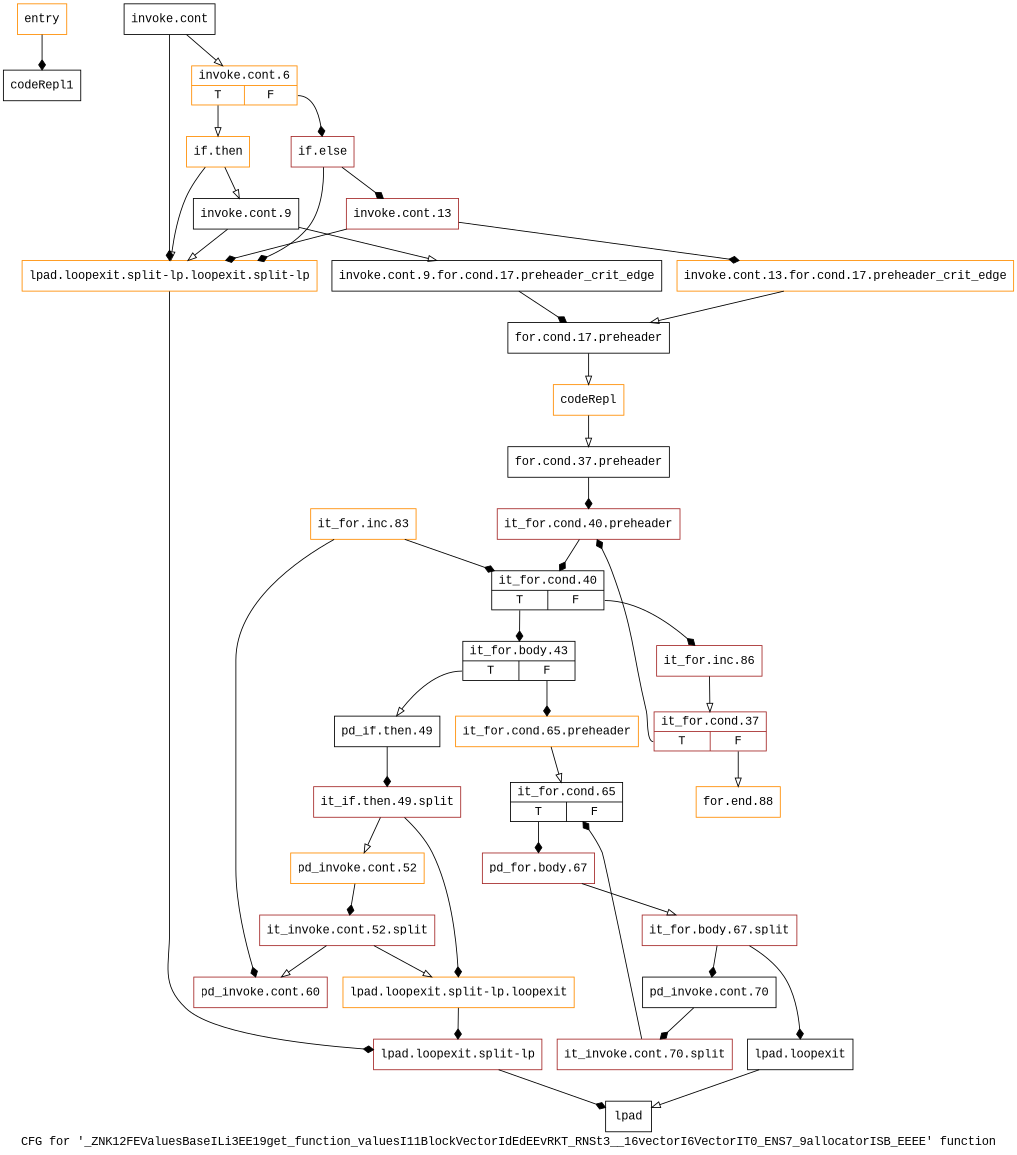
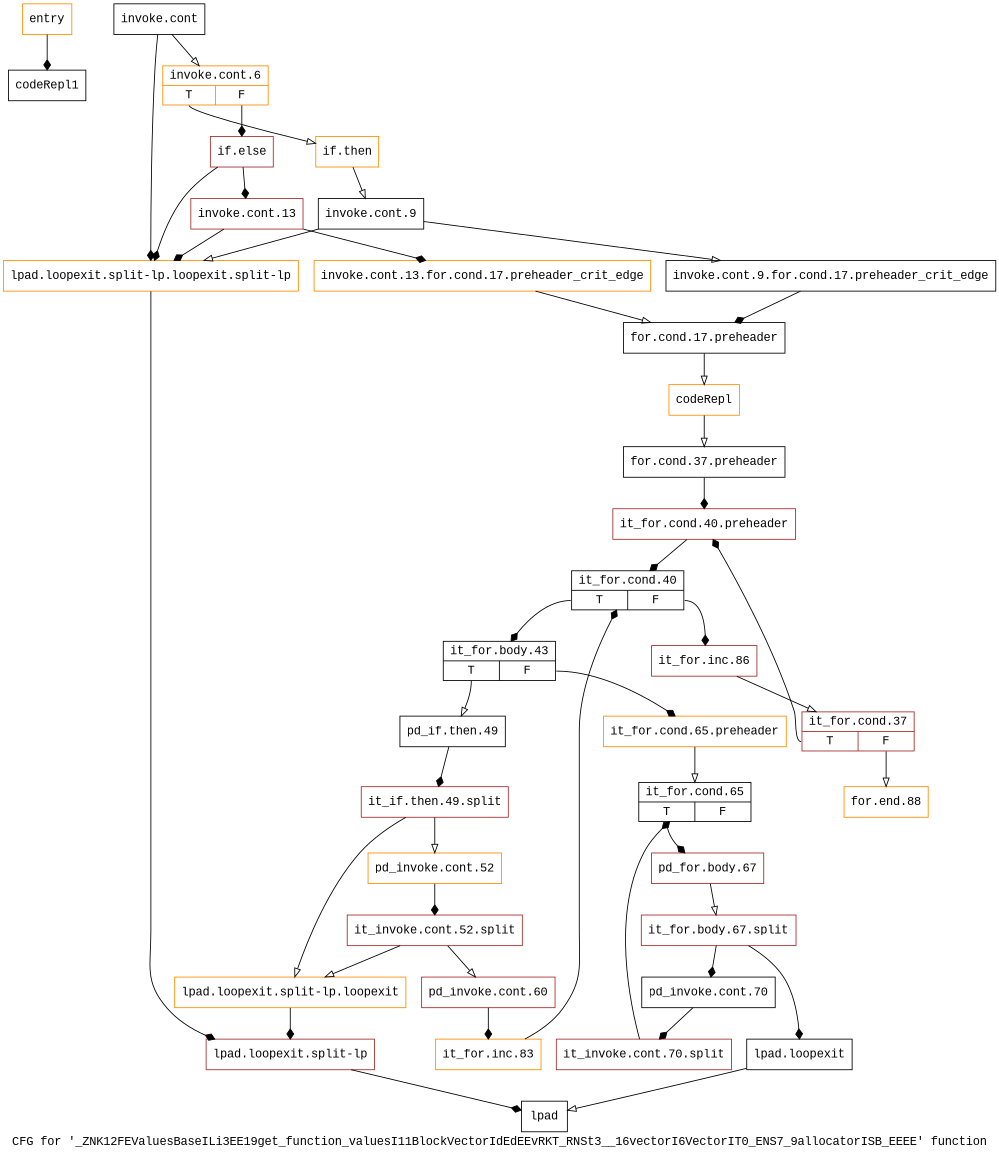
  digraph {
    fontname="Liberation Mono"
    label="CFG for '_ZNK12FEValuesBaseILi3EE19get_function_valuesI11BlockVectorIdEdEEvRKT_RNSt3__16vectorI6VectorIT0_ENS7_9allocatorISB_EEEE' function"
    node [color=black fontname="Liberation Mono" shape=record]
    edge [arrowhead=diamond fontname="Liberation Mono"]
    n1 [color=darkorange label="{entry}"]
    n2 [label="{codeRepl1}"]
    n3 [label="{invoke.cont}"]
    n4 [color=darkorange label="{lpad.loopexit.split-lp.loopexit.split-lp}"]
    n5 [color=darkorange label="{invoke.cont.6|{<s0>T|<s1>F}}"]
    n6 [color=brown label="{lpad.loopexit.split-lp}"]
    n7 [color=darkorange label="{if.then}"]
    n8 [color=brown label="{if.else}"]
    n9 [label="{lpad}"]
    n10 [label="{invoke.cont.9}"]
    n11 [color=brown label="{invoke.cont.13}"]
    n12 [label="{invoke.cont.9.for.cond.17.preheader_crit_edge}"]
    n13 [color=darkorange label="{invoke.cont.13.for.cond.17.preheader_crit_edge}"]
    n14 [label="{for.cond.17.preheader}"]
    n15 [color=darkorange label="{codeRepl}"]
    n16 [label="{for.cond.37.preheader}"]
    n17 [label="{lpad.loopexit}"]
    n18 [color=darkorange label="{lpad.loopexit.split-lp.loopexit}"]
    n19 [color=brown label="{it_for.cond.40.preheader}"]
    n20 [color=brown label="{it_for.cond.37|{<s0>T|<s1>F}}"]
    n21 [color=darkorange label="{for.end.88}"]
    n22 [label="{it_for.cond.40|{<s0>T|<s1>F}}"]
    n23 [label="{it_for.body.43|{<s0>T|<s1>F}}"]
    n24 [color=brown label="{it_for.inc.86}"]
    n25 [label="{pd_if.then.49}"]
    n26 [color=darkorange label="{it_for.cond.65.preheader}"]
    n27 [color=brown label="{it_if.then.49.split}"]
    n28 [label="{it_for.cond.65|{<s0>T|<s1>F}}"]
    n29 [color=darkorange label="{pd_invoke.cont.52}"]
    n30 [color=brown label="{pd_for.body.67}"]
    n31 [color=brown label="{it_for.body.67.split}"]
    n32 [color=brown label="{it_invoke.cont.52.split}"]
    n33 [color=brown label="{pd_invoke.cont.60}"]
    n34 [color=darkorange label="{it_for.inc.83}"]
    n35 [label="{pd_invoke.cont.70}"]
    n36 [color=brown label="{it_invoke.cont.70.split}"]
    n1 -> n2
    n3 -> n4
    n3 -> n5 [arrowhead=onormal]
    n4 -> n6
    n5 -> n7 [arrowhead=onormal tailport=s0]
    n5 -> n8 [tailport=s1]
    n6 -> n9
-   n7 -> n4 [arrowhead=onormal]
    n7 -> n10 [arrowhead=onormal]
    n8 -> n4
    n8 -> n11
    n10 -> n4 [arrowhead=onormal]
    n10 -> n12 [arrowhead=onormal]
    n11 -> n4
    n11 -> n13
    n12 -> n14
    n13 -> n14 [arrowhead=onormal]
    n14 -> n15 [arrowhead=onormal]
    n15 -> n16 [arrowhead=onormal]
    n16 -> n19
    n17 -> n9 [arrowhead=onormal]
    n18 -> n6
    n19 -> n22
    n20 -> n19 [tailport=s0]
    n20 -> n21 [arrowhead=onormal tailport=s1]
    n22 -> n23 [tailport=s0]
    n22 -> n24 [tailport=s1]
    n23 -> n25 [arrowhead=onormal tailport=s0]
    n23 -> n26 [tailport=s1]
    n24 -> n20 [arrowhead=onormal]
    n25 -> n27
    n26 -> n28 [arrowhead=onormal]
-   n27 -> n18
+   n27 -> n18 [arrowhead=onormal]
    n27 -> n29 [arrowhead=onormal]
    n28 -> n30 [tailport=s0]
    n29 -> n32
    n30 -> n31 [arrowhead=onormal]
    n31 -> n17
    n31 -> n35
    n32 -> n18 [arrowhead=onormal]
    n32 -> n33 [arrowhead=onormal]
-   n34 -> n33
+   n33 -> n34
    n34 -> n22
    n35 -> n36
    n36 -> n28
  }
